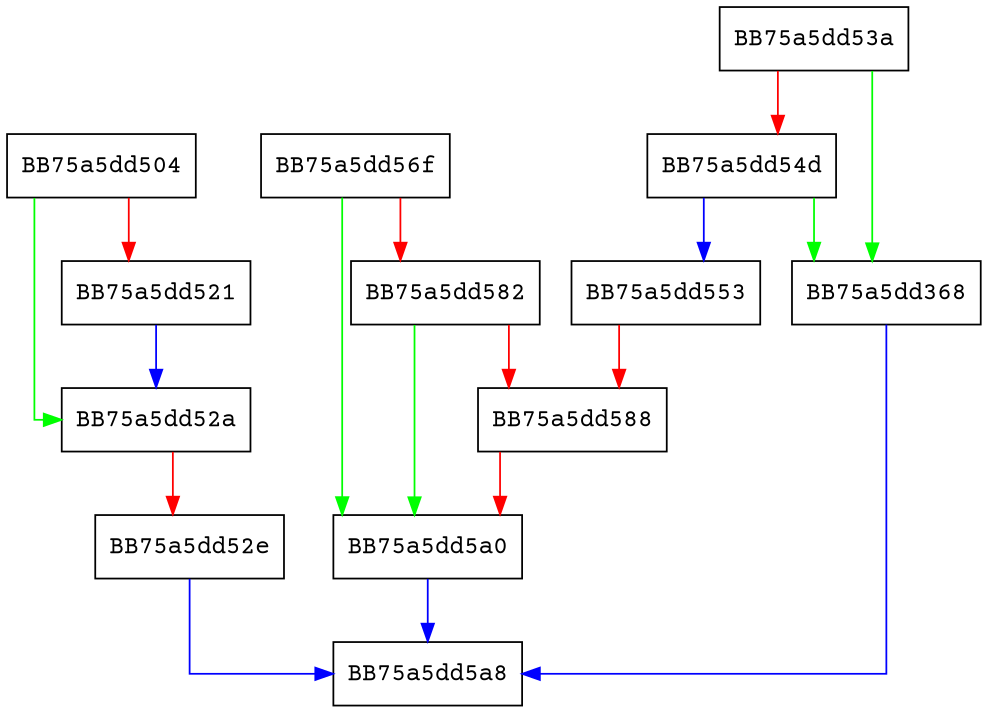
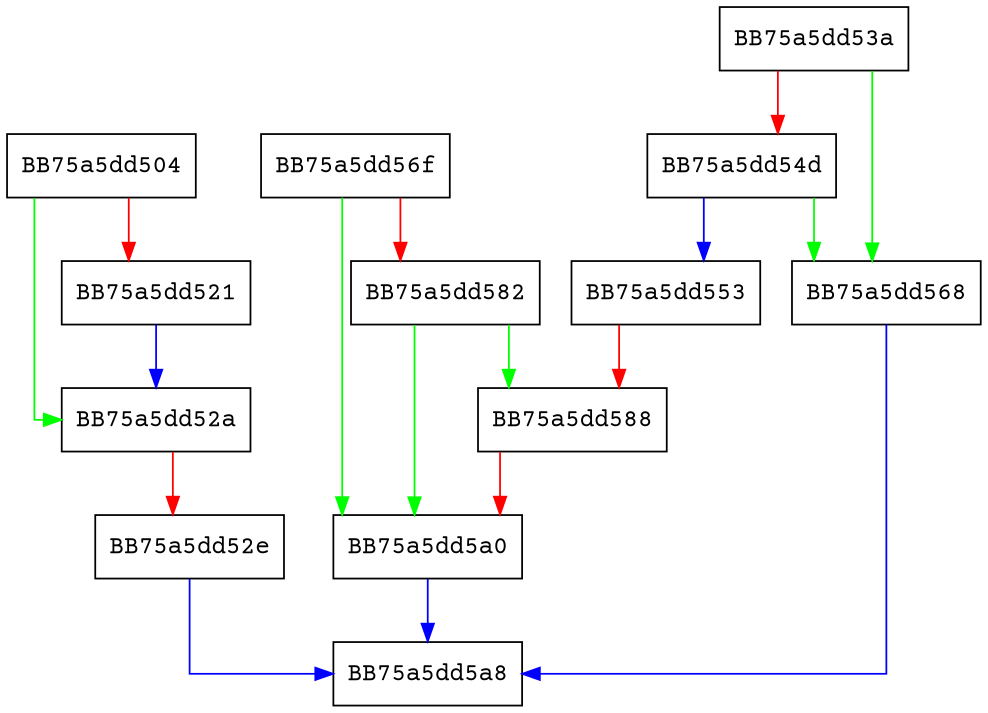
  digraph {
    fontname="Courier Prime"
    splines=ortho
    node [fontname="Courier Prime" shape=box]
    edge [color=red fontname="Courier Prime"]
    BB75a5dd504
    BB75a5dd52a
    BB75a5dd521
    BB75a5dd52e
    n5 [label=BB75a5dd5a8]
    BB75a5dd56f
    BB75a5dd5a0
    BB75a5dd582
    BB75a5dd53a
-   BB75a5dd568 [label=BB75a5dd368]
+   BB75a5dd568
    BB75a5dd54d
    BB75a5dd588
    BB75a5dd553
    BB75a5dd504 -> BB75a5dd52a [color=green]
    BB75a5dd504 -> BB75a5dd521
    BB75a5dd52a -> BB75a5dd52e
    BB75a5dd521 -> BB75a5dd52a [color=blue]
    BB75a5dd52e -> n5 [color=blue]
    BB75a5dd56f -> BB75a5dd5a0 [color=green]
    BB75a5dd56f -> BB75a5dd582
    BB75a5dd5a0 -> n5 [color=blue]
    BB75a5dd582 -> BB75a5dd5a0 [color=green]
-   BB75a5dd582 -> BB75a5dd588
+   BB75a5dd582 -> BB75a5dd588 [color=green]
    BB75a5dd53a -> BB75a5dd568 [color=green]
    BB75a5dd53a -> BB75a5dd54d
    BB75a5dd568 -> n5 [color=blue]
    BB75a5dd54d -> BB75a5dd568 [color=green]
    BB75a5dd54d -> BB75a5dd553 [color=blue]
    BB75a5dd588 -> BB75a5dd5a0
    BB75a5dd553 -> BB75a5dd588
  }
